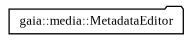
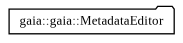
  digraph {
    rankdir=TB
    fontname="Liberation Serif"
-   n1 [color=black fillcolor=white fontname="Liberation Serif" fontsize=10 height=0.2 label="gaia::media::MetadataEditor" shape=folder style=filled width=0.4]
+   n1 [color=black fillcolor=white fontname="Liberation Serif" fontsize=10 height=0.2 label="gaia::gaia::MetadataEditor" shape=folder style=filled width=0.4]
  }
